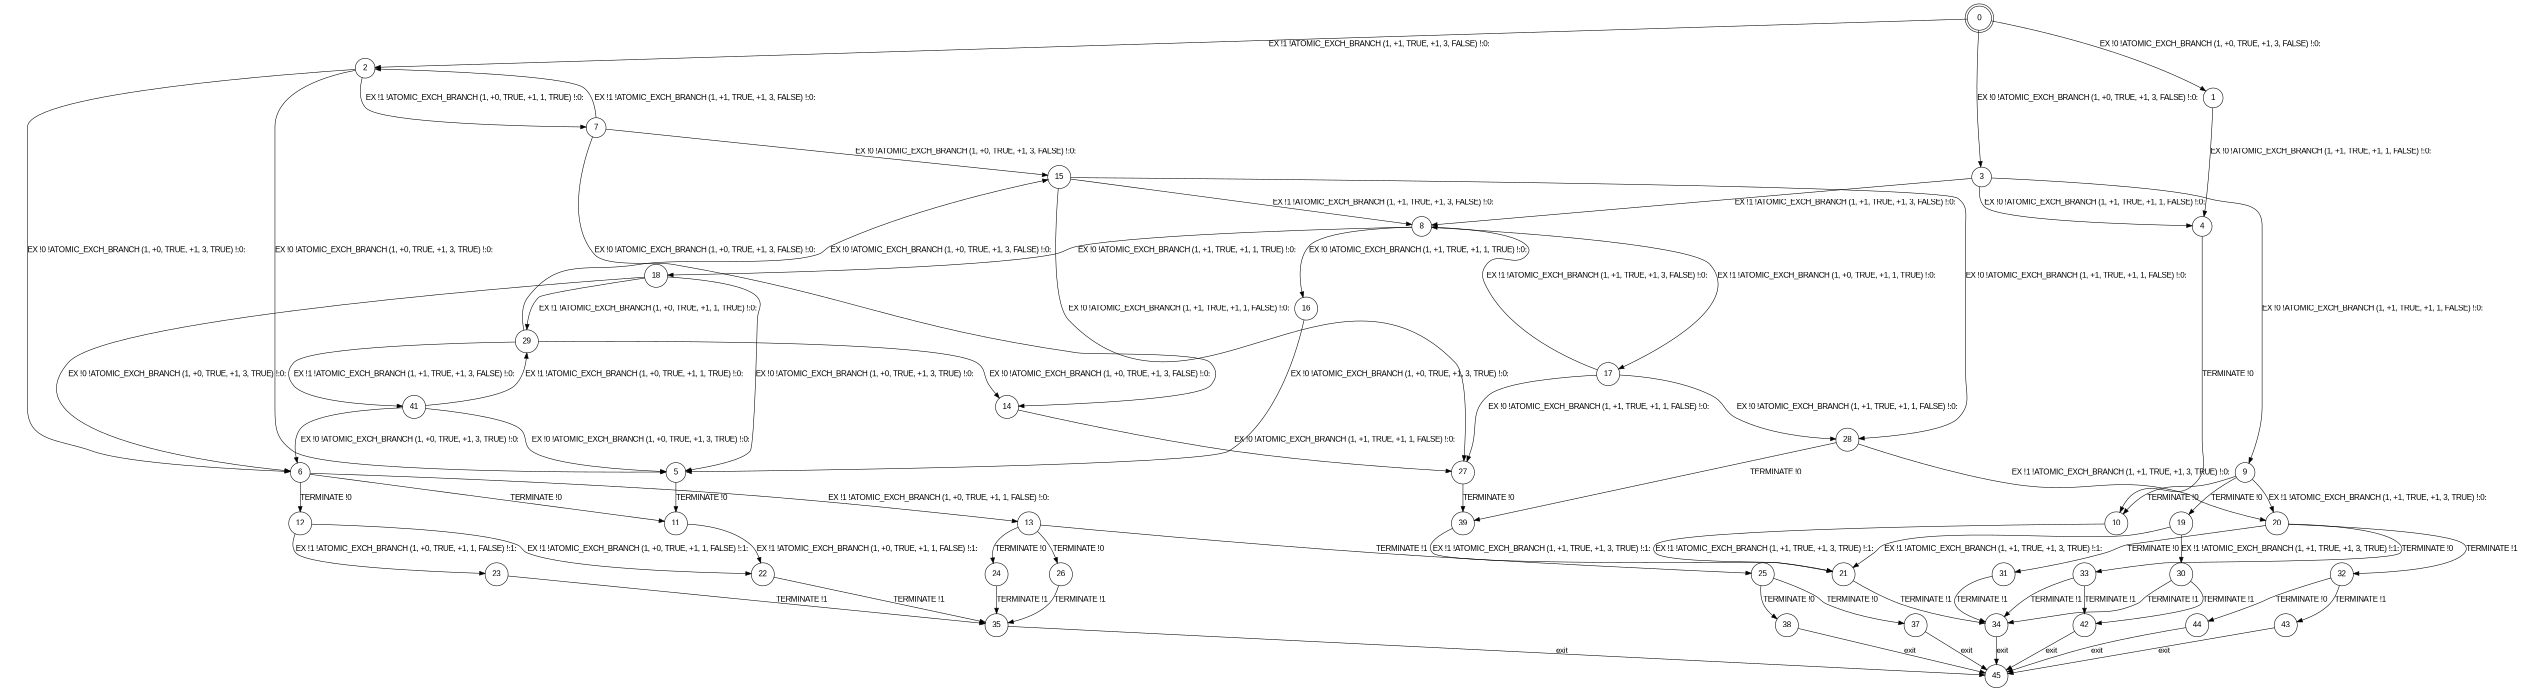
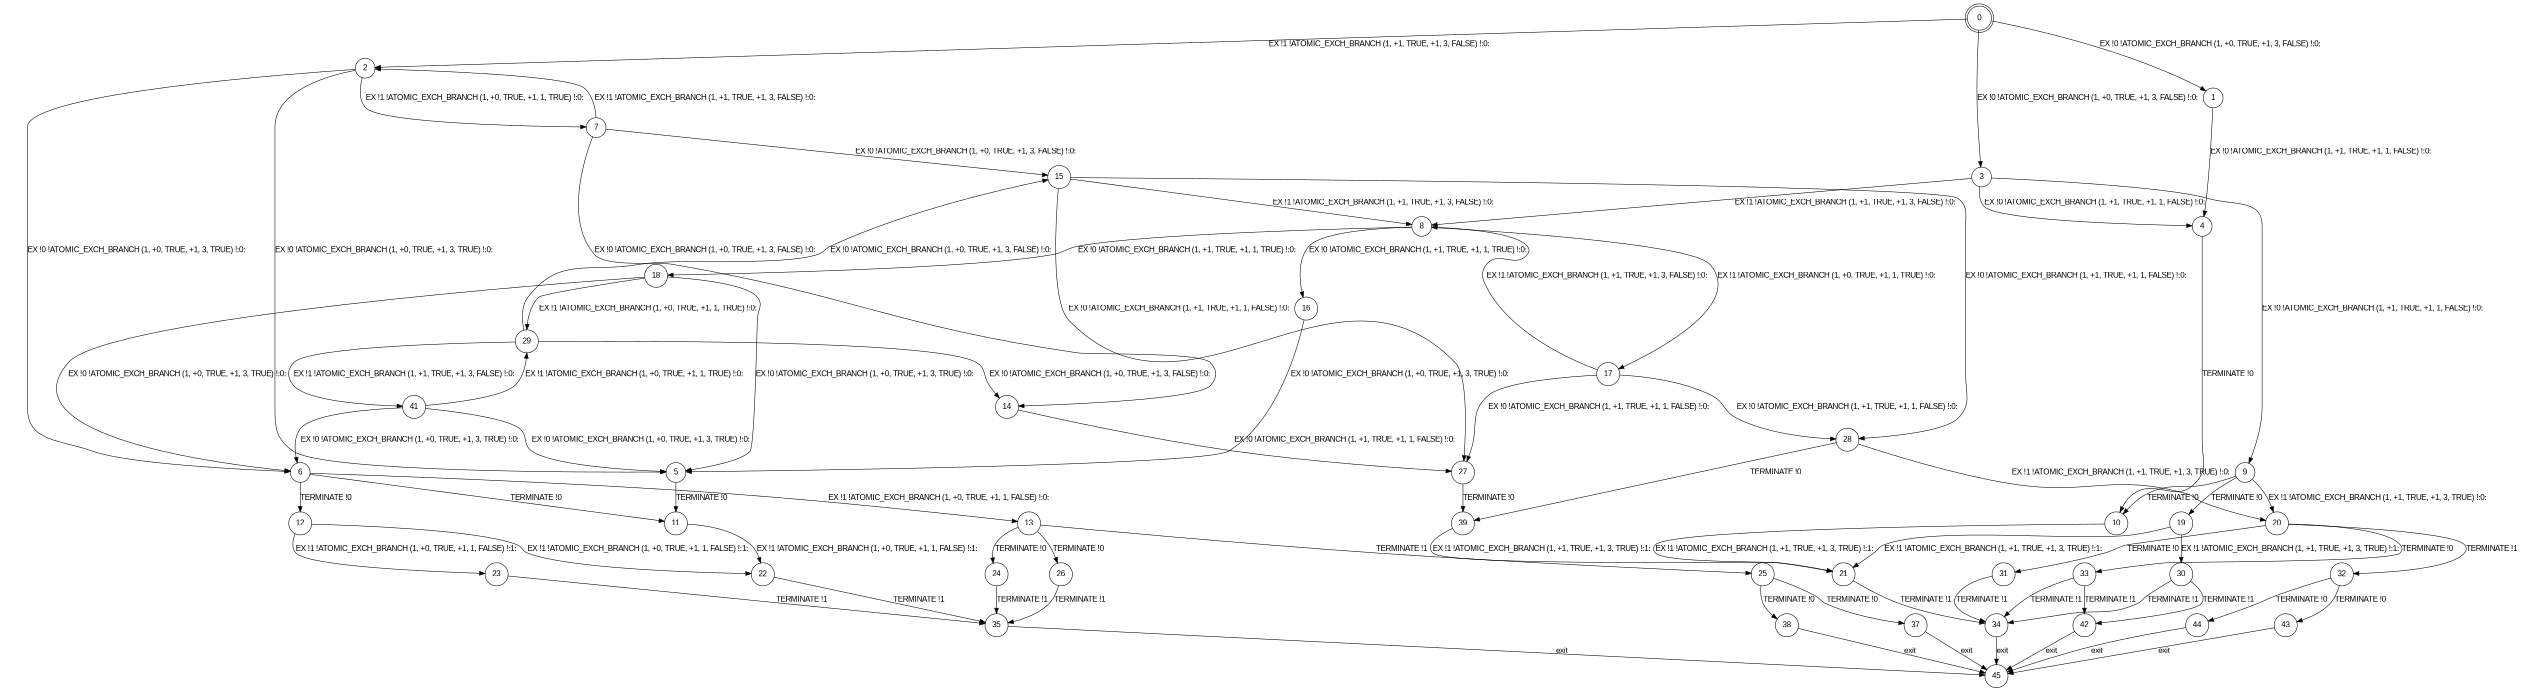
  digraph {
    fontname="Liberation Sans"
    node [fontname="Liberation Sans" shape=circle]
    edge [fontname="Liberation Sans"]
    0 [peripheries=2]
    1
    2
    3
    4
    5
    6
    7
    8
    9
    10
    11
    12
    13
    14
    15
    16
    17
    18
    19
    20
    21
    22
    23
    24
    25
    26
    27
    28
    29
    30
    31
    32
    33
    34
    35
    37
    38
    39
    41
    42
    43
    44
    45
    0 -> 1 [label="EX !0 !ATOMIC_EXCH_BRANCH (1, +0, TRUE, +1, 3, FALSE) !:0:"]
    0 -> 2 [label="EX !1 !ATOMIC_EXCH_BRANCH (1, +1, TRUE, +1, 3, FALSE) !:0:"]
    0 -> 3 [label="EX !0 !ATOMIC_EXCH_BRANCH (1, +0, TRUE, +1, 3, FALSE) !:0:"]
    1 -> 4 [label="EX !0 !ATOMIC_EXCH_BRANCH (1, +1, TRUE, +1, 1, FALSE) !:0:"]
    2 -> 5 [label="EX !0 !ATOMIC_EXCH_BRANCH (1, +0, TRUE, +1, 3, TRUE) !:0:"]
    2 -> 6 [label="EX !0 !ATOMIC_EXCH_BRANCH (1, +0, TRUE, +1, 3, TRUE) !:0:"]
    2 -> 7 [label="EX !1 !ATOMIC_EXCH_BRANCH (1, +0, TRUE, +1, 1, TRUE) !:0:"]
    3 -> 4 [label="EX !0 !ATOMIC_EXCH_BRANCH (1, +1, TRUE, +1, 1, FALSE) !:0:"]
    3 -> 8 [label="EX !1 !ATOMIC_EXCH_BRANCH (1, +1, TRUE, +1, 3, FALSE) !:0:"]
    3 -> 9 [label="EX !0 !ATOMIC_EXCH_BRANCH (1, +1, TRUE, +1, 1, FALSE) !:0:"]
    4 -> 10 [label="TERMINATE !0"]
    5 -> 11 [label="TERMINATE !0"]
    6 -> 11 [label="TERMINATE !0"]
    6 -> 12 [label="TERMINATE !0"]
    6 -> 13 [label="EX !1 !ATOMIC_EXCH_BRANCH (1, +0, TRUE, +1, 1, FALSE) !:0:"]
    7 -> 2 [label="EX !1 !ATOMIC_EXCH_BRANCH (1, +1, TRUE, +1, 3, FALSE) !:0:"]
    7 -> 14 [label="EX !0 !ATOMIC_EXCH_BRANCH (1, +0, TRUE, +1, 3, FALSE) !:0:"]
    7 -> 15 [label="EX !0 !ATOMIC_EXCH_BRANCH (1, +0, TRUE, +1, 3, FALSE) !:0:"]
    8 -> 16 [label="EX !0 !ATOMIC_EXCH_BRANCH (1, +1, TRUE, +1, 1, TRUE) !:0:"]
    8 -> 17 [label="EX !1 !ATOMIC_EXCH_BRANCH (1, +0, TRUE, +1, 1, TRUE) !:0:"]
    8 -> 18 [label="EX !0 !ATOMIC_EXCH_BRANCH (1, +1, TRUE, +1, 1, TRUE) !:0:"]
    9 -> 10 [label="TERMINATE !0"]
    9 -> 19 [label="TERMINATE !0"]
    9 -> 20 [label="EX !1 !ATOMIC_EXCH_BRANCH (1, +1, TRUE, +1, 3, TRUE) !:0:"]
    10 -> 21 [label="EX !1 !ATOMIC_EXCH_BRANCH (1, +1, TRUE, +1, 3, TRUE) !:1:"]
    11 -> 22 [label="EX !1 !ATOMIC_EXCH_BRANCH (1, +0, TRUE, +1, 1, FALSE) !:1:"]
    12 -> 22 [label="EX !1 !ATOMIC_EXCH_BRANCH (1, +0, TRUE, +1, 1, FALSE) !:1:"]
    12 -> 23 [label="EX !1 !ATOMIC_EXCH_BRANCH (1, +0, TRUE, +1, 1, FALSE) !:1:"]
    13 -> 24 [label="TERMINATE !0"]
    13 -> 25 [label="TERMINATE !1"]
    13 -> 26 [label="TERMINATE !0"]
    14 -> 27 [label="EX !0 !ATOMIC_EXCH_BRANCH (1, +1, TRUE, +1, 1, FALSE) !:0:"]
    15 -> 8 [label="EX !1 !ATOMIC_EXCH_BRANCH (1, +1, TRUE, +1, 3, FALSE) !:0:"]
    15 -> 27 [label="EX !0 !ATOMIC_EXCH_BRANCH (1, +1, TRUE, +1, 1, FALSE) !:0:"]
    15 -> 28 [label="EX !0 !ATOMIC_EXCH_BRANCH (1, +1, TRUE, +1, 1, FALSE) !:0:"]
    16 -> 5 [label="EX !0 !ATOMIC_EXCH_BRANCH (1, +0, TRUE, +1, 3, TRUE) !:0:"]
    17 -> 8 [label="EX !1 !ATOMIC_EXCH_BRANCH (1, +1, TRUE, +1, 3, FALSE) !:0:"]
    17 -> 27 [label="EX !0 !ATOMIC_EXCH_BRANCH (1, +1, TRUE, +1, 1, FALSE) !:0:"]
    17 -> 28 [label="EX !0 !ATOMIC_EXCH_BRANCH (1, +1, TRUE, +1, 1, FALSE) !:0:"]
    18 -> 5 [label="EX !0 !ATOMIC_EXCH_BRANCH (1, +0, TRUE, +1, 3, TRUE) !:0:"]
    18 -> 6 [label="EX !0 !ATOMIC_EXCH_BRANCH (1, +0, TRUE, +1, 3, TRUE) !:0:"]
    18 -> 29 [label="EX !1 !ATOMIC_EXCH_BRANCH (1, +0, TRUE, +1, 1, TRUE) !:0:"]
    19 -> 21 [label="EX !1 !ATOMIC_EXCH_BRANCH (1, +1, TRUE, +1, 3, TRUE) !:1:"]
    19 -> 30 [label="EX !1 !ATOMIC_EXCH_BRANCH (1, +1, TRUE, +1, 3, TRUE) !:1:"]
    20 -> 31 [label="TERMINATE !0"]
    20 -> 32 [label="TERMINATE !1"]
    20 -> 33 [label="TERMINATE !0"]
    21 -> 34 [label="TERMINATE !1"]
    22 -> 35 [label="TERMINATE !1"]
    23 -> 35 [label="TERMINATE !1"]
    24 -> 35 [label="TERMINATE !1"]
    25 -> 37 [label="TERMINATE !0"]
    25 -> 38 [label="TERMINATE !0"]
    26 -> 35 [label="TERMINATE !1"]
    27 -> 39 [label="TERMINATE !0"]
    28 -> 20 [label="EX !1 !ATOMIC_EXCH_BRANCH (1, +1, TRUE, +1, 3, TRUE) !:0:"]
    28 -> 39 [label="TERMINATE !0"]
    29 -> 14 [label="EX !0 !ATOMIC_EXCH_BRANCH (1, +0, TRUE, +1, 3, FALSE) !:0:"]
    29 -> 15 [label="EX !0 !ATOMIC_EXCH_BRANCH (1, +0, TRUE, +1, 3, FALSE) !:0:"]
    29 -> 41 [label="EX !1 !ATOMIC_EXCH_BRANCH (1, +1, TRUE, +1, 3, FALSE) !:0:"]
    30 -> 34 [label="TERMINATE !1"]
    30 -> 42 [label="TERMINATE !1"]
    31 -> 34 [label="TERMINATE !1"]
-   32 -> 43 [label="TERMINATE !1"]
+   32 -> 43 [label="TERMINATE !0"]
    32 -> 44 [label="TERMINATE !0"]
    33 -> 34 [label="TERMINATE !1"]
    33 -> 42 [label="TERMINATE !1"]
    34 -> 45 [label=exit]
    35 -> 45 [label=exit]
    37 -> 45 [label=exit]
    38 -> 45 [label=exit]
    39 -> 21 [label="EX !1 !ATOMIC_EXCH_BRANCH (1, +1, TRUE, +1, 3, TRUE) !:1:"]
    41 -> 5 [label="EX !0 !ATOMIC_EXCH_BRANCH (1, +0, TRUE, +1, 3, TRUE) !:0:"]
    41 -> 6 [label="EX !0 !ATOMIC_EXCH_BRANCH (1, +0, TRUE, +1, 3, TRUE) !:0:"]
    41 -> 29 [label="EX !1 !ATOMIC_EXCH_BRANCH (1, +0, TRUE, +1, 1, TRUE) !:0:"]
    42 -> 45 [label=exit]
    43 -> 45 [label=exit]
    44 -> 45 [label=exit]
  }
